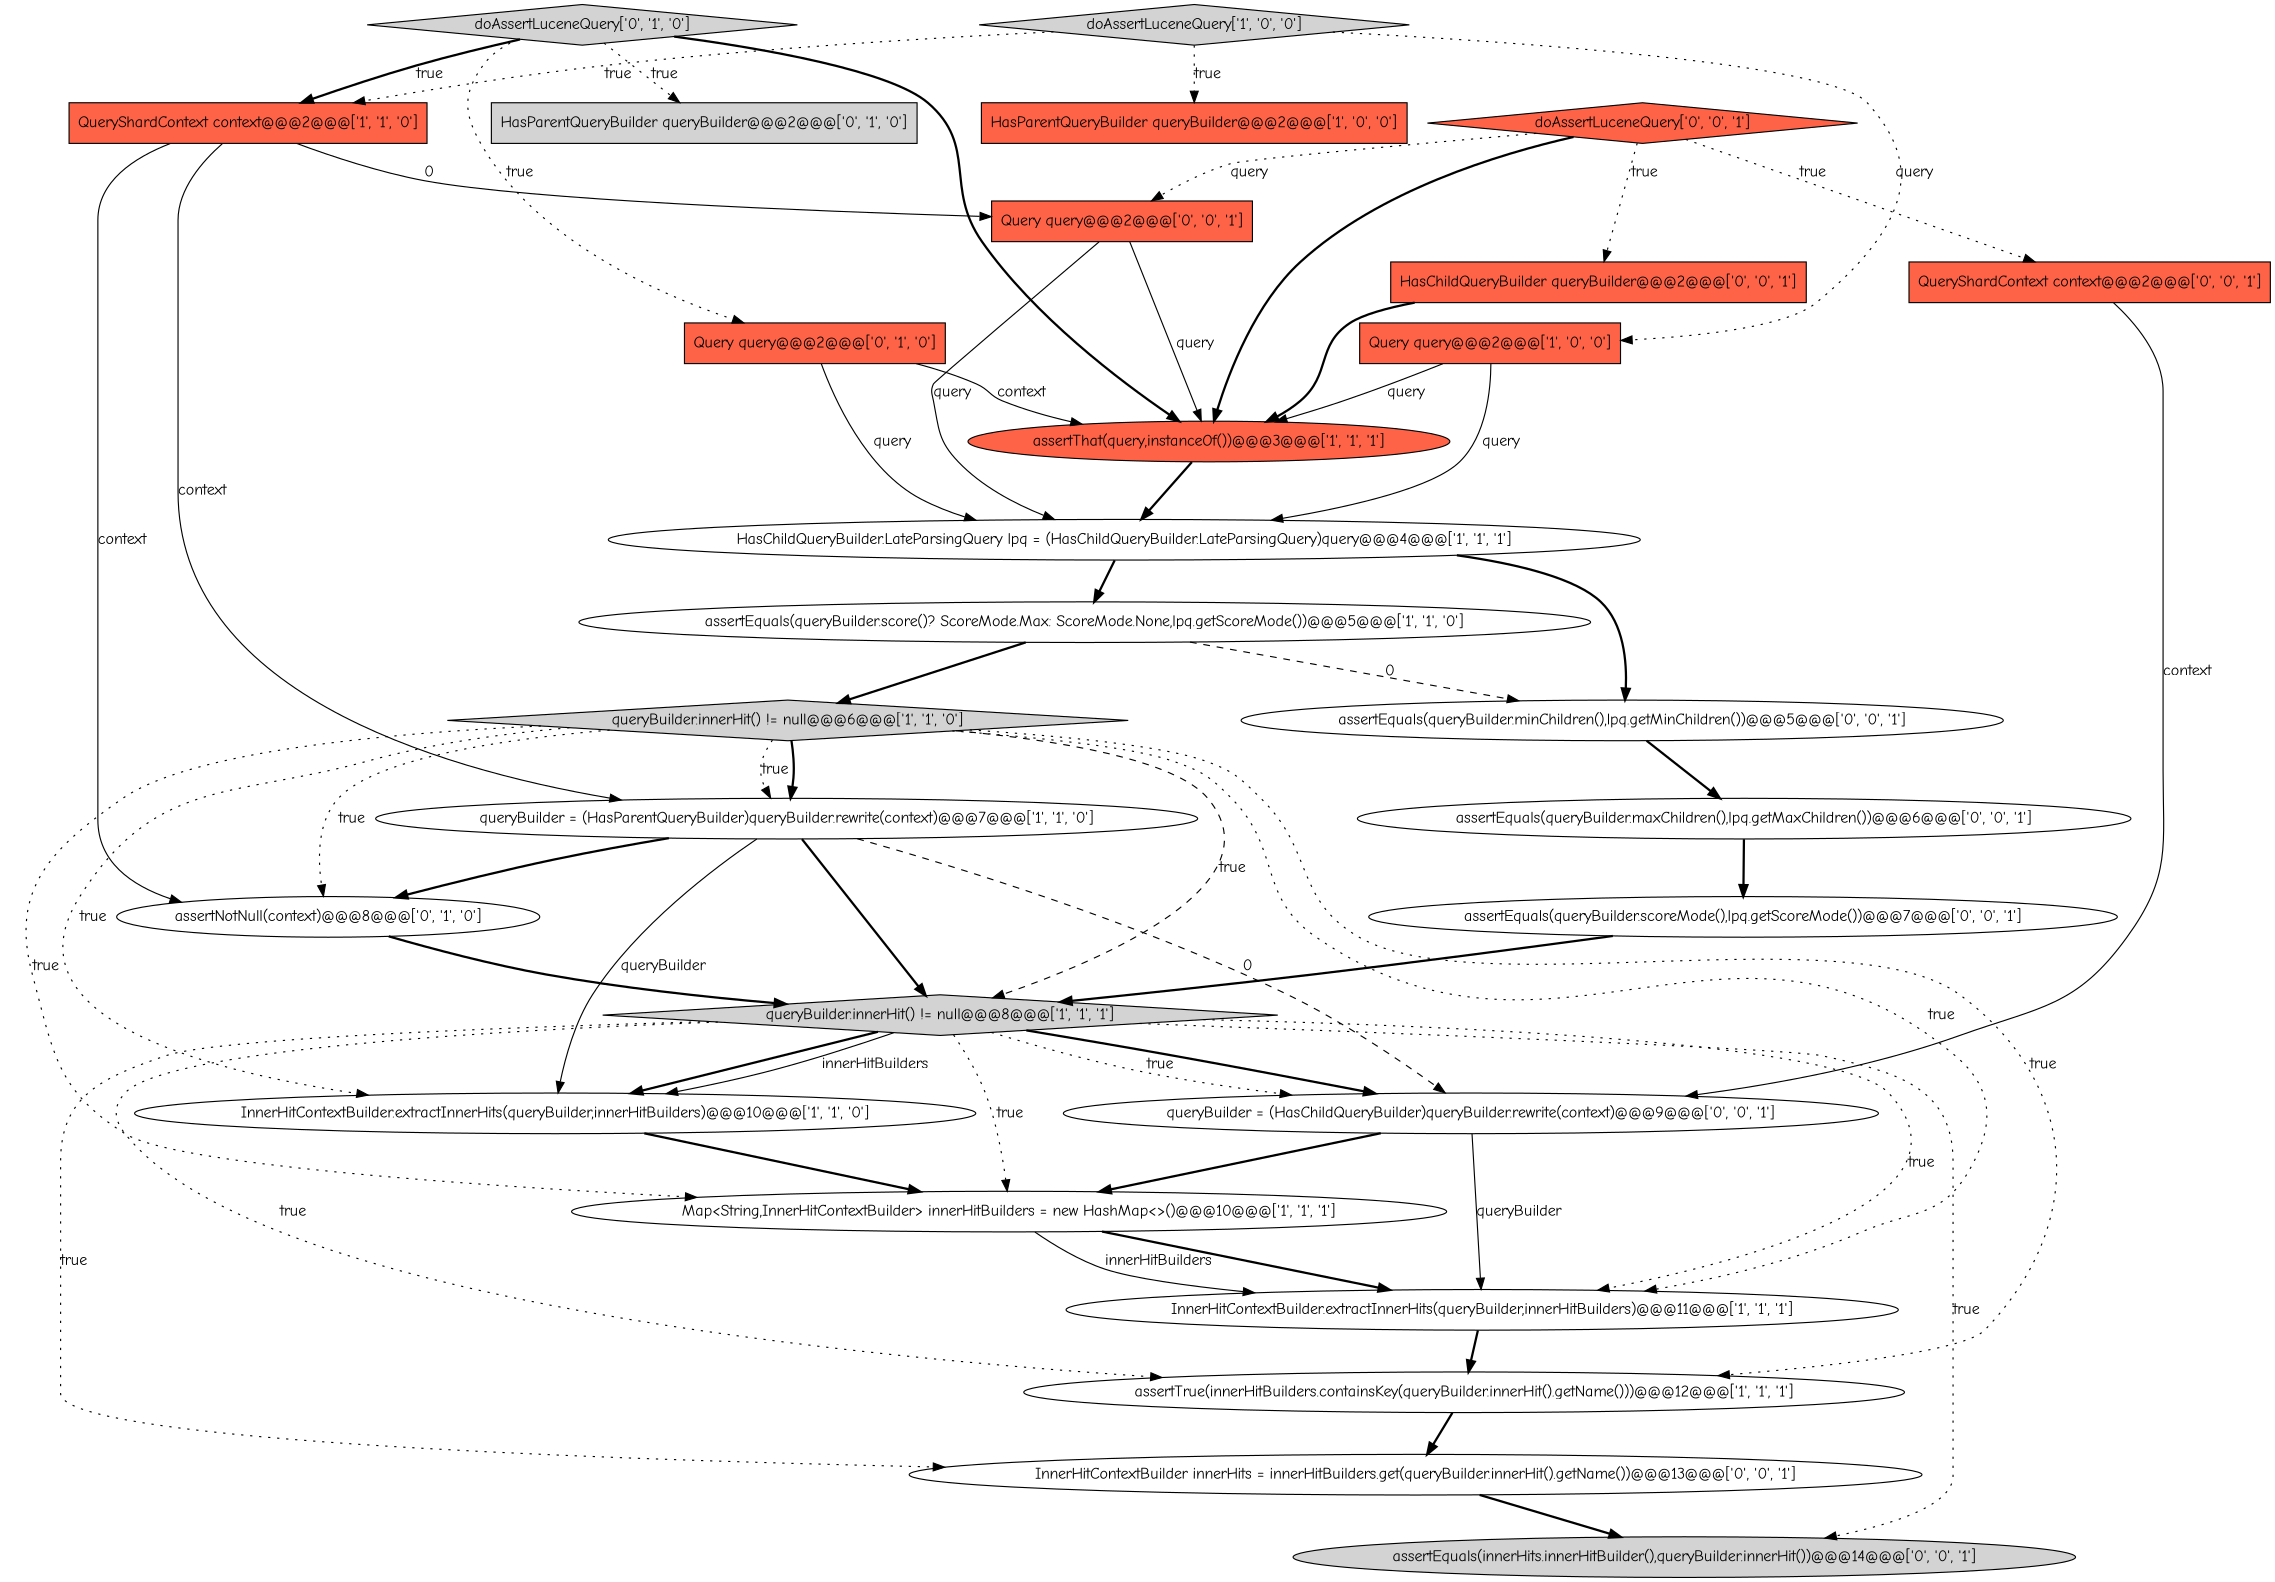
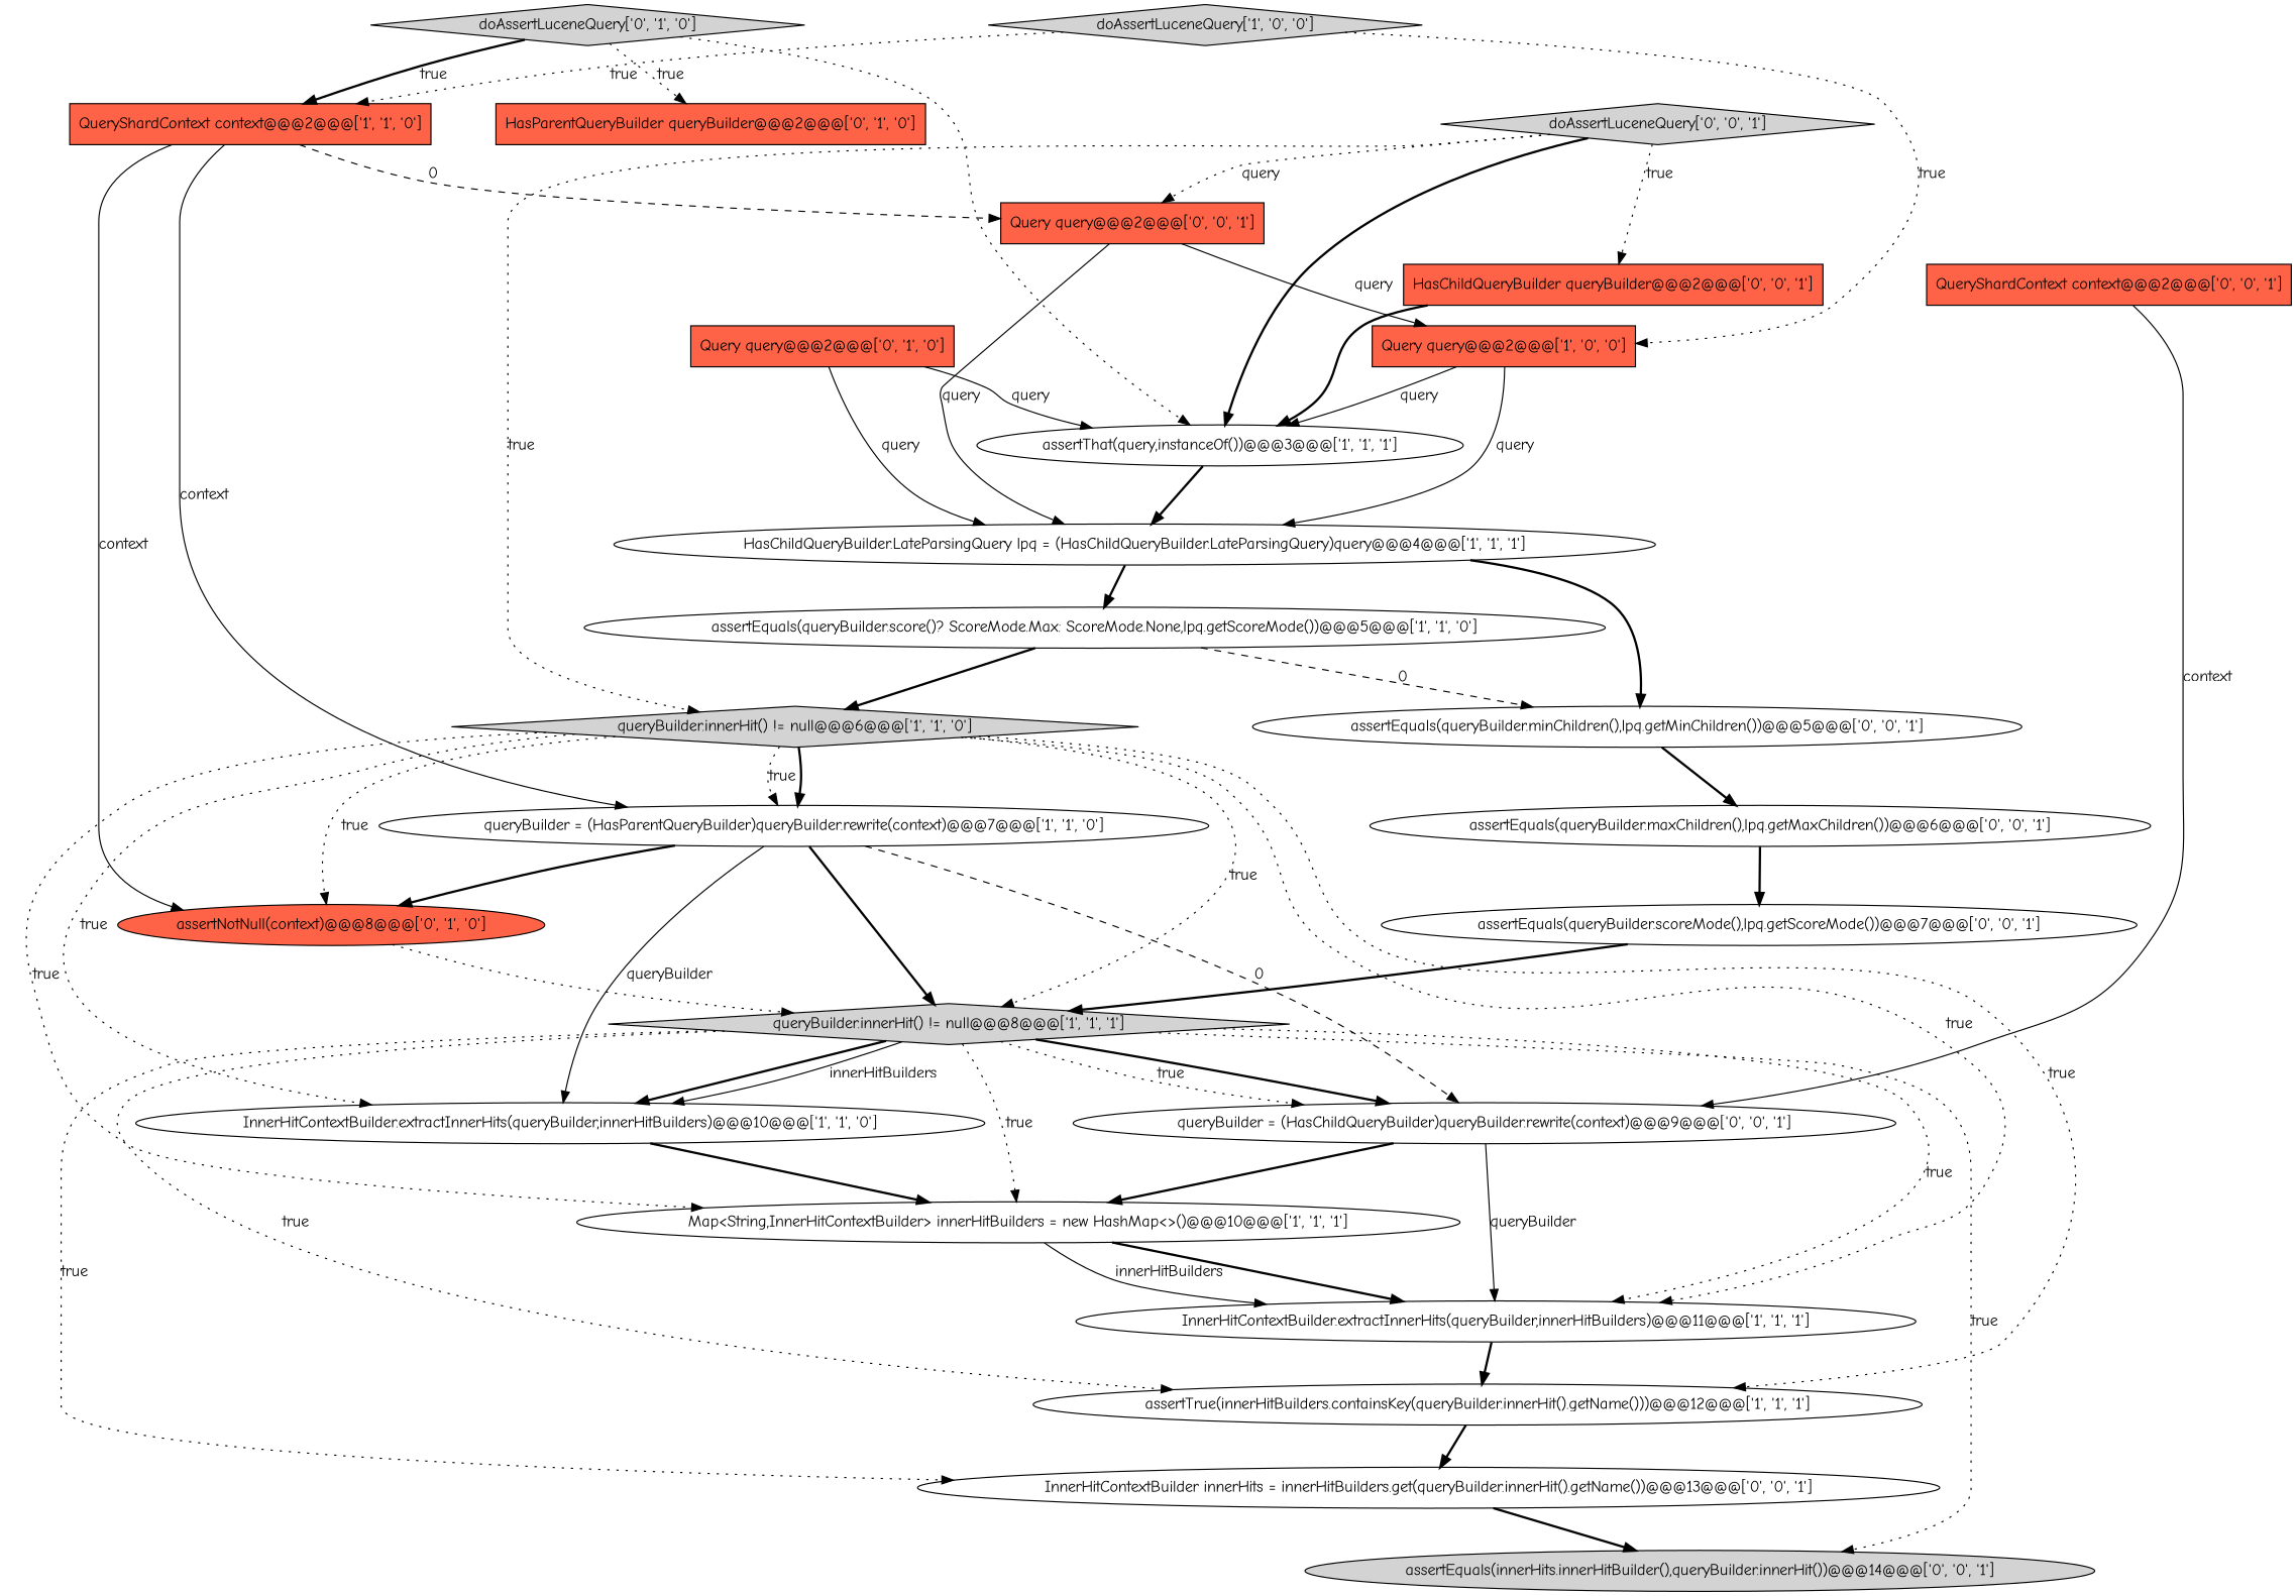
  digraph {
    fontname="Comic Neue"
    node [fillcolor=white fontname="Comic Neue" shape=ellipse style=filled]
    edge [fontname="Comic Neue" style=bold]
    n1 [fillcolor=lightgray label="queryBuilder.innerHit() != null@@@6@@@['1', '1', '0']" shape=diamond]
    n2 [label="queryBuilder = (HasParentQueryBuilder)queryBuilder.rewrite(context)@@@7@@@['1', '1', '0']"]
    n3 [label="Map<String,InnerHitContextBuilder> innerHitBuilders = new HashMap<>()@@@10@@@['1', '1', '1']"]
-   n4 [label="assertNotNull(context)@@@8@@@['0', '1', '0']"]
+   n4 [fillcolor=tomato label="assertNotNull(context)@@@8@@@['0', '1', '0']"]
    n5 [label="assertTrue(innerHitBuilders.containsKey(queryBuilder.innerHit().getName()))@@@12@@@['1', '1', '1']"]
    n6 [label="InnerHitContextBuilder.extractInnerHits(queryBuilder,innerHitBuilders)@@@10@@@['1', '1', '0']"]
    n7 [fillcolor=lightgray label="queryBuilder.innerHit() != null@@@8@@@['1', '1', '1']" shape=diamond]
    n8 [label="InnerHitContextBuilder.extractInnerHits(queryBuilder,innerHitBuilders)@@@11@@@['1', '1', '1']"]
    n9 [label="queryBuilder = (HasChildQueryBuilder)queryBuilder.rewrite(context)@@@9@@@['0', '0', '1']"]
    n10 [label="InnerHitContextBuilder innerHits = innerHitBuilders.get(queryBuilder.innerHit().getName())@@@13@@@['0', '0', '1']"]
    n11 [fillcolor=lightgray label="assertEquals(innerHits.innerHitBuilder(),queryBuilder.innerHit())@@@14@@@['0', '0', '1']"]
    n12 [label="assertEquals(queryBuilder.minChildren(),lpq.getMinChildren())@@@5@@@['0', '0', '1']"]
    n13 [label="assertEquals(queryBuilder.maxChildren(),lpq.getMaxChildren())@@@6@@@['0', '0', '1']"]
    n14 [label="assertEquals(queryBuilder.scoreMode(),lpq.getScoreMode())@@@7@@@['0', '0', '1']"]
    n15 [label="HasChildQueryBuilder.LateParsingQuery lpq = (HasChildQueryBuilder.LateParsingQuery)query@@@4@@@['1', '1', '1']"]
    n16 [label="assertEquals(queryBuilder.score()? ScoreMode.Max: ScoreMode.None,lpq.getScoreMode())@@@5@@@['1', '1', '0']"]
    n17 [fillcolor=tomato label="Query query@@@2@@@['0', '0', '1']" shape=box]
-   n18 [fillcolor=tomato label="assertThat(query,instanceOf())@@@3@@@['1', '1', '1']"]
-   n19 [fillcolor=tomato label="doAssertLuceneQuery['0', '0', '1']" shape=diamond]
+   n18 [label="assertThat(query,instanceOf())@@@3@@@['1', '1', '1']"]
+   n19 [fillcolor=lightgray label="doAssertLuceneQuery['0', '0', '1']" shape=diamond]
    n20 [fillcolor=tomato label="QueryShardContext context@@@2@@@['0', '0', '1']" shape=box]
    n21 [fillcolor=tomato label="HasChildQueryBuilder queryBuilder@@@2@@@['0', '0', '1']" shape=box]
    n22 [fillcolor=tomato label="Query query@@@2@@@['1', '0', '0']" shape=box]
-   n23 [fillcolor=tomato label="HasParentQueryBuilder queryBuilder@@@2@@@['1', '0', '0']" shape=box]
    n24 [fillcolor=tomato label="Query query@@@2@@@['0', '1', '0']" shape=box]
    n25 [fillcolor=tomato label="QueryShardContext context@@@2@@@['1', '1', '0']" shape=box]
    n26 [fillcolor=lightgray label="doAssertLuceneQuery['1', '0', '0']" shape=diamond]
-   n27 [fillcolor=lightgray label="HasParentQueryBuilder queryBuilder@@@2@@@['0', '1', '0']" shape=box]
+   n27 [fillcolor=tomato label="HasParentQueryBuilder queryBuilder@@@2@@@['0', '1', '0']" shape=box]
    n28 [fillcolor=lightgray label="doAssertLuceneQuery['0', '1', '0']" shape=diamond]
    n1 -> n2
    n1 -> n2 [label=true style=dotted]
    n1 -> n3 [label=true style=dotted]
    n1 -> n4 [label=true style=dotted]
    n1 -> n5 [label=true style=dotted]
    n1 -> n6 [label=true style=dotted]
-   n1 -> n7 [label=true style=dashed]
+   n1 -> n7 [label=true style=dotted]
    n1 -> n8 [label=true style=dotted]
    n2 -> n4
    n2 -> n6 [label=queryBuilder style=solid]
    n2 -> n7
    n2 -> n9 [label=0 style=dashed]
    n3 -> n8
    n3 -> n8 [label=innerHitBuilders style=solid]
-   n4 -> n7
+   n4 -> n7 [style=dotted]
    n5 -> n10
    n6 -> n3
    n7 -> n3 [label=true style=dotted]
    n7 -> n5 [label=true style=dotted]
    n7 -> n6
    n7 -> n6 [label=innerHitBuilders style=solid]
    n7 -> n8 [label=true style=dotted]
    n7 -> n9 [label=true style=dotted]
    n7 -> n9
    n7 -> n10 [label=true style=dotted]
    n7 -> n11 [label=true style=dotted]
    n8 -> n5
    n9 -> n3
    n9 -> n8 [label=queryBuilder style=solid]
    n10 -> n11
    n12 -> n13
    n13 -> n14
    n14 -> n7
    n15 -> n12
    n15 -> n16
    n16 -> n1
    n16 -> n12 [label=0 style=dashed]
    n17 -> n15 [label=query style=solid]
-   n17 -> n18 [label=query style=solid]
+   n17 -> n22 [label=query style=solid]
    n18 -> n15
    n19 -> n17 [label=query style=dotted]
    n19 -> n18
-   n19 -> n20 [label=true style=dotted]
+   n19 -> n1 [label=true style=dotted]
    n19 -> n21 [label=true style=dotted]
    n20 -> n9 [label=context style=solid]
    n21 -> n18
    n22 -> n15 [label=query style=solid]
    n22 -> n18 [label=query style=solid]
    n24 -> n15 [label=query style=solid]
-   n24 -> n18 [label=context style=solid]
+   n24 -> n18 [label=query style=solid]
    n25 -> n2 [label=context style=solid]
    n25 -> n4 [label=context style=solid]
-   n25 -> n17 [label=0 style=solid]
-   n26 -> n22 [label=query style=dotted]
-   n26 -> n23 [label=true style=dotted]
+   n25 -> n17 [label=0 style=dashed]
+   n26 -> n22 [label=true style=dotted]
    n26 -> n25 [label=true style=dotted]
-   n28 -> n18
-   n28 -> n24 [label=true style=dotted]
+   n28 -> n18 [style=dotted]
    n28 -> n25 [label=true]
    n28 -> n27 [label=true style=dotted]
  }
